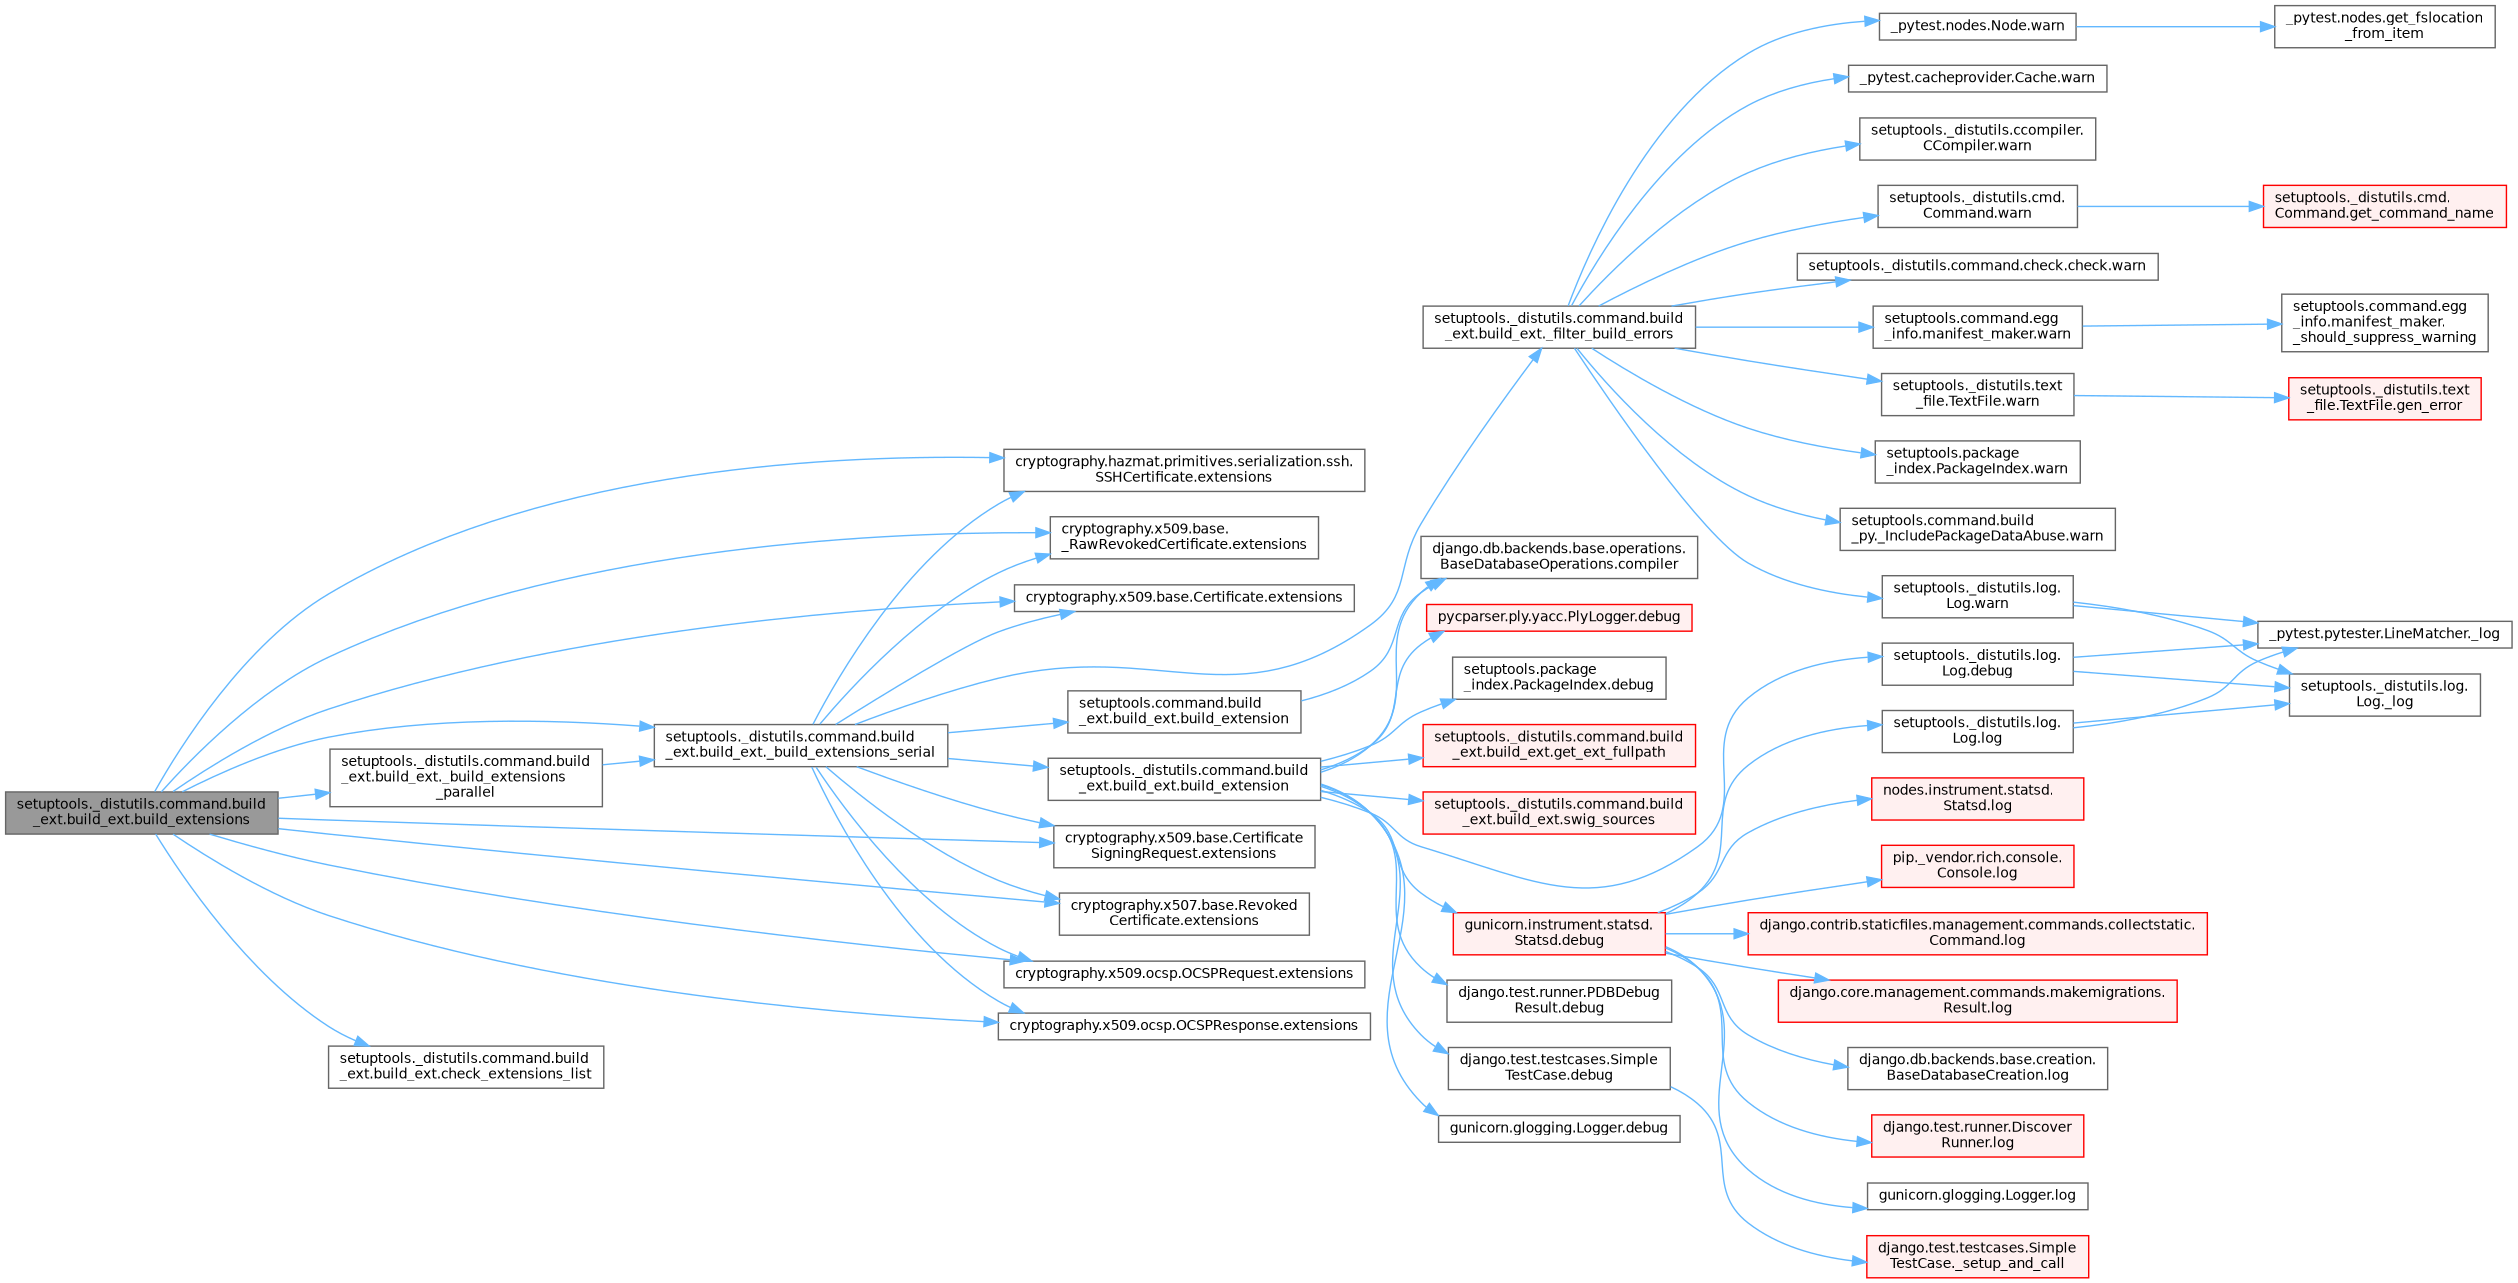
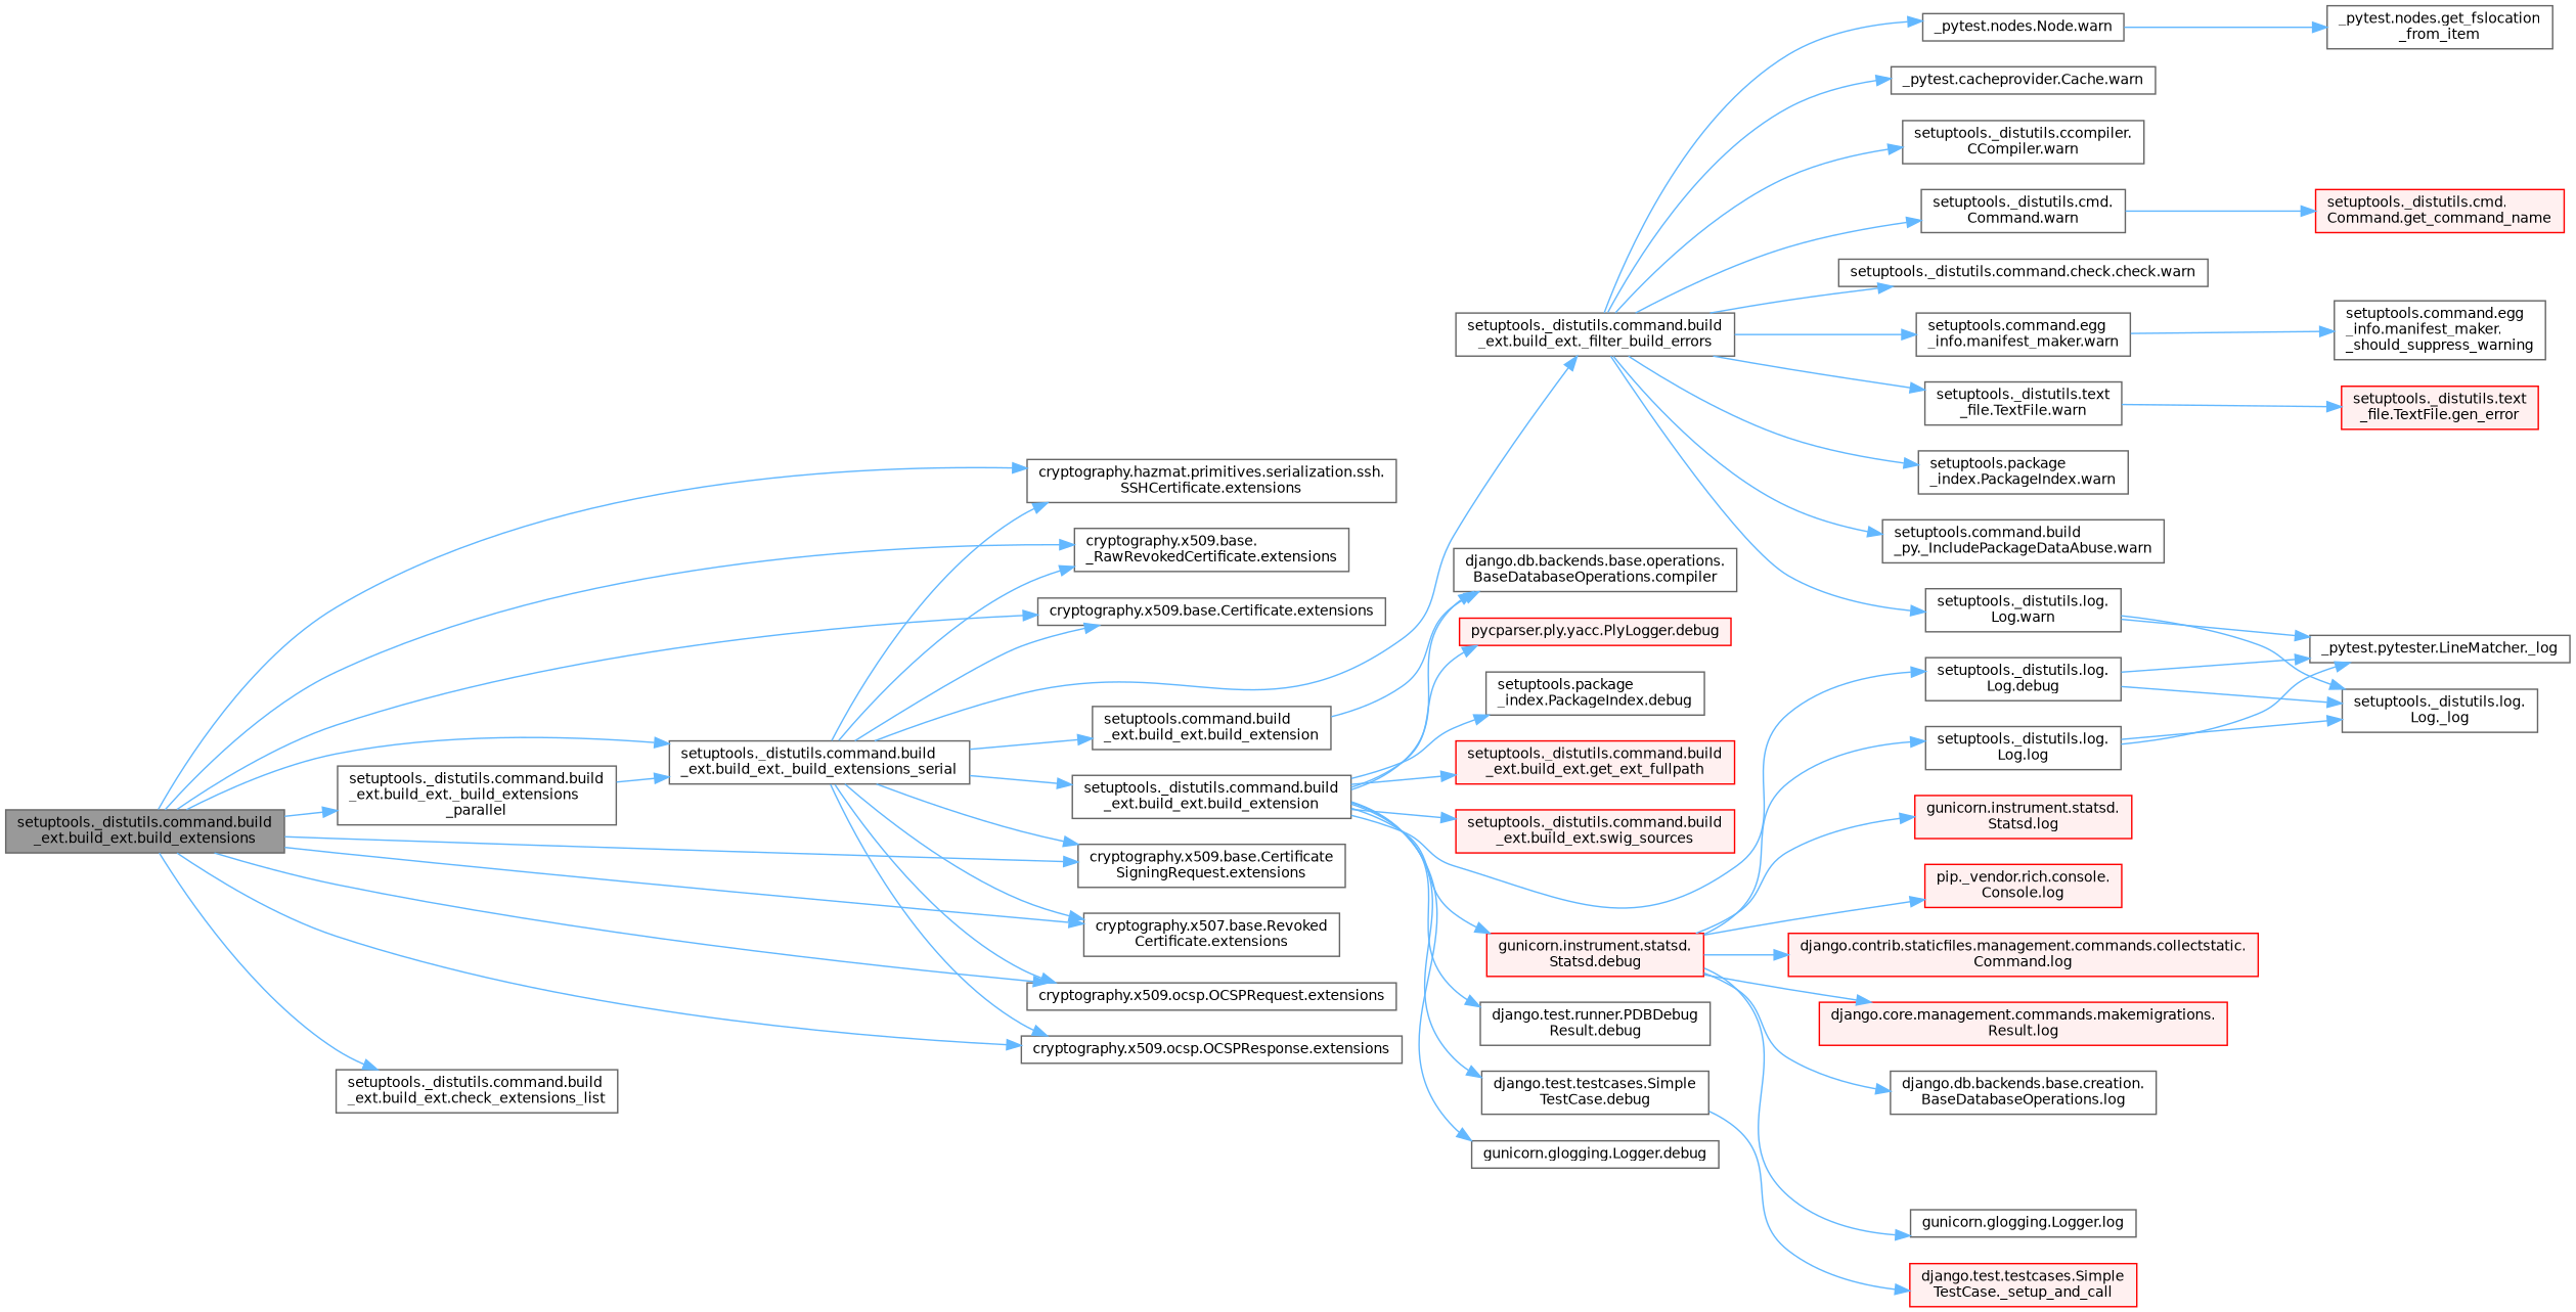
  digraph {
    rankdir=LR
    node [color=grey40 fillcolor=white fontname=Helvetica fontsize=10 shape=box style=filled]
    edge [color=steelblue1 fontname=Helvetica fontsize=10 labelfontname=Helvetica labelfontsize=10 style=solid]
    n1 [color=gray40 fillcolor=grey60 fontcolor=black height=0.2 label="setuptools._distutils.command.build\l_ext.build_ext.build_extensions" width=0.4]
    n2 [height=0.2 label="setuptools._distutils.command.build\l_ext.build_ext._build_extensions\l_parallel" width=0.4]
    n3 [height=0.2 label="setuptools._distutils.command.build\l_ext.build_ext._build_extensions_serial" width=0.4]
    n4 [height=0.2 label="cryptography.hazmat.primitives.serialization.ssh.\lSSHCertificate.extensions" width=0.4]
    n5 [height=0.2 label="cryptography.x509.base.\l_RawRevokedCertificate.extensions" width=0.4]
    n6 [height=0.2 label="cryptography.x509.base.Certificate.extensions" width=0.4]
    n7 [height=0.2 label="cryptography.x509.base.Certificate\lSigningRequest.extensions" width=0.4]
    n8 [height=0.2 label="cryptography.x507.base.Revoked\lCertificate.extensions" width=0.4]
    n9 [height=0.2 label="cryptography.x509.ocsp.OCSPRequest.extensions" width=0.4]
    n10 [height=0.2 label="cryptography.x509.ocsp.OCSPResponse.extensions" width=0.4]
    n11 [height=0.2 label="setuptools._distutils.command.build\l_ext.build_ext.check_extensions_list" width=0.4]
    n12 [height=0.2 label="setuptools._distutils.command.build\l_ext.build_ext._filter_build_errors" width=0.4]
    n13 [height=0.2 label="setuptools._distutils.command.build\l_ext.build_ext.build_extension" width=0.4]
    n14 [height=0.2 label="setuptools.command.build\l_ext.build_ext.build_extension" width=0.4]
    n15 [height=0.2 label="_pytest.cacheprovider.Cache.warn" width=0.4]
    n16 [height=0.2 label="_pytest.nodes.Node.warn" width=0.4]
    n17 [height=0.2 label="setuptools._distutils.ccompiler.\lCCompiler.warn" width=0.4]
    n18 [height=0.2 label="setuptools._distutils.cmd.\lCommand.warn" width=0.4]
    n19 [height=0.2 label="setuptools._distutils.command.check.check.warn" width=0.4]
    n20 [height=0.2 label="setuptools._distutils.log.\lLog.warn" width=0.4]
    n21 [height=0.2 label="setuptools._distutils.text\l_file.TextFile.warn" width=0.4]
    n22 [height=0.2 label="setuptools.command.build\l_py._IncludePackageDataAbuse.warn" width=0.4]
    n23 [height=0.2 label="setuptools.command.egg\l_info.manifest_maker.warn" width=0.4]
    n24 [height=0.2 label="setuptools.package\l_index.PackageIndex.warn" width=0.4]
    n25 [height=0.2 label="django.db.backends.base.operations.\lBaseDatabaseOperations.compiler" width=0.4]
    n26 [height=0.2 label="django.test.runner.PDBDebug\lResult.debug" width=0.4]
    n27 [height=0.2 label="django.test.testcases.Simple\lTestCase.debug" width=0.4]
    n28 [height=0.2 label="gunicorn.glogging.Logger.debug" width=0.4]
    n29 [color=red fillcolor="#FFF0F0" height=0.2 label="gunicorn.instrument.statsd.\lStatsd.debug" width=0.4]
    n30 [color=red fillcolor="#FFF0F0" height=0.2 label="pycparser.ply.yacc.PlyLogger.debug" width=0.4]
    n31 [height=0.2 label="setuptools._distutils.log.\lLog.debug" width=0.4]
    n32 [height=0.2 label="setuptools.package\l_index.PackageIndex.debug" width=0.4]
    n33 [color=red fillcolor="#FFF0F0" height=0.2 label="setuptools._distutils.command.build\l_ext.build_ext.get_ext_fullpath" width=0.4]
    n34 [color=red fillcolor="#FFF0F0" height=0.2 label="setuptools._distutils.command.build\l_ext.build_ext.swig_sources" width=0.4]
    n35 [height=0.2 label="_pytest.nodes.get_fslocation\l_from_item" width=0.4]
    n36 [color=red fillcolor="#FFF0F0" height=0.2 label="setuptools._distutils.cmd.\lCommand.get_command_name" width=0.4]
    n37 [height=0.2 label="_pytest.pytester.LineMatcher._log" width=0.4]
    n38 [height=0.2 label="setuptools._distutils.log.\lLog._log" width=0.4]
    n39 [color=red fillcolor="#FFF0F0" height=0.2 label="setuptools._distutils.text\l_file.TextFile.gen_error" width=0.4]
    n40 [height=0.2 label="setuptools.command.egg\l_info.manifest_maker.\l_should_suppress_warning" width=0.4]
    n41 [color=red fillcolor="#FFF0F0" height=0.2 label="django.test.testcases.Simple\lTestCase._setup_and_call" width=0.4]
    n42 [color=red fillcolor="#FFF0F0" height=0.2 label="django.contrib.staticfiles.management.commands.collectstatic.\lCommand.log" width=0.4]
    n43 [color=red fillcolor="#FFF0F0" height=0.2 label="django.core.management.commands.makemigrations.\lResult.log" width=0.4]
-   n44 [height=0.2 label="django.db.backends.base.creation.\lBaseDatabaseCreation.log" width=0.4]
-   n45 [color=red fillcolor="#FFF0F0" height=0.2 label="django.test.runner.Discover\lRunner.log" width=0.4]
+   n44 [height=0.2 label="django.db.backends.base.creation.\lBaseDatabaseOperations.log" width=0.4]
    n46 [height=0.2 label="gunicorn.glogging.Logger.log" width=0.4]
-   n47 [color=red fillcolor="#FFF0F0" height=0.2 label="nodes.instrument.statsd.\lStatsd.log" width=0.4]
+   n47 [color=red fillcolor="#FFF0F0" height=0.2 label="gunicorn.instrument.statsd.\lStatsd.log" width=0.4]
    n48 [color=red fillcolor="#FFF0F0" height=0.2 label="pip._vendor.rich.console.\lConsole.log" width=0.4]
    n49 [height=0.2 label="setuptools._distutils.log.\lLog.log" width=0.4]
    n1 -> n2
    n1 -> n3
    n1 -> n4
    n1 -> n5
    n1 -> n6
    n1 -> n7
    n1 -> n8
    n1 -> n9
    n1 -> n10
    n1 -> n11
    n2 -> n3
    n3 -> n4
    n3 -> n5
    n3 -> n6
    n3 -> n7
    n3 -> n8
    n3 -> n9
    n3 -> n10
    n3 -> n12
    n3 -> n13
    n3 -> n14
    n12 -> n15
    n12 -> n16
    n12 -> n17
    n12 -> n18
    n12 -> n19
    n12 -> n20
    n12 -> n21
    n12 -> n22
    n12 -> n23
    n12 -> n24
    n13 -> n25
    n13 -> n26
    n13 -> n27
    n13 -> n28
    n13 -> n29
    n13 -> n30
    n13 -> n31
    n13 -> n32
    n13 -> n33
    n13 -> n34
    n14 -> n25
    n16 -> n35
    n18 -> n36
    n20 -> n37
    n20 -> n38
    n21 -> n39
    n23 -> n40
    n27 -> n41
    n29 -> n42
    n29 -> n43
    n29 -> n44
-   n29 -> n45
    n29 -> n46
    n29 -> n47
    n29 -> n48
    n29 -> n49
    n31 -> n37
    n31 -> n38
    n49 -> n37
    n49 -> n38
  }
